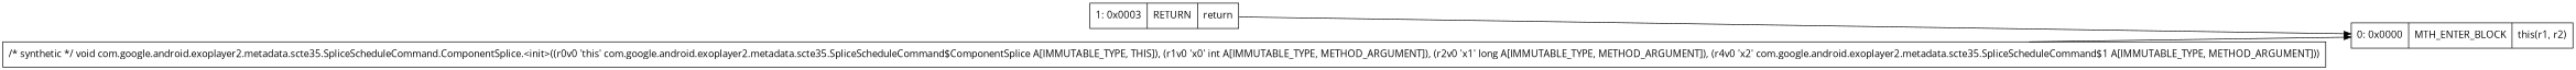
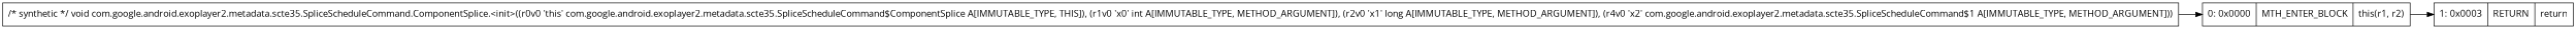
  digraph {
    rankdir=LR
    fontname="Open Sans"
    node [shape=record fontname="Open Sans"]
    edge [fontname="Open Sans"]
    n1 [label="{0\:\ 0x0000|MTH_ENTER_BLOCK\l|this(r1, r2)\l}"]
    n2 [label="{1\:\ 0x0003|RETURN\l|return\l}"]
    n3 [label="{\/* synthetic *\/ void com.google.android.exoplayer2.metadata.scte35.SpliceScheduleCommand.ComponentSplice.\<init\>((r0v0 'this' com.google.android.exoplayer2.metadata.scte35.SpliceScheduleCommand$ComponentSplice A[IMMUTABLE_TYPE, THIS]), (r1v0 'x0' int A[IMMUTABLE_TYPE, METHOD_ARGUMENT]), (r2v0 'x1' long A[IMMUTABLE_TYPE, METHOD_ARGUMENT]), (r4v0 'x2' com.google.android.exoplayer2.metadata.scte35.SpliceScheduleCommand$1 A[IMMUTABLE_TYPE, METHOD_ARGUMENT])) }"]
-   n2 -> n1
+   n1 -> n2
    n3 -> n1
  }
